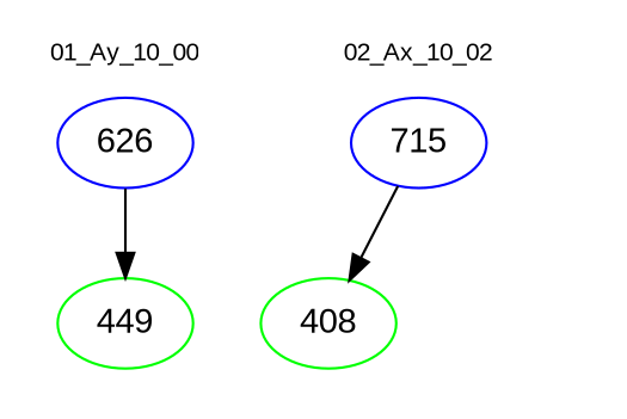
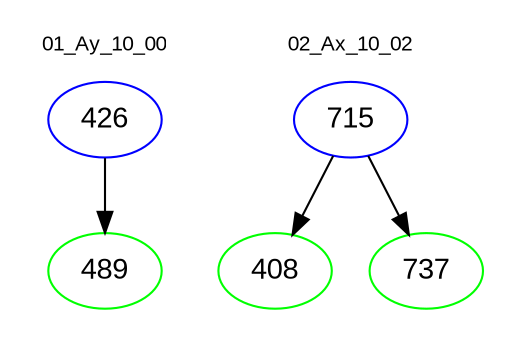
  digraph {
    fontname="Liberation Sans"
    node [color=green fontname="Liberation Sans"]
    edge [color=black fontname="Liberation Sans"]
-   n1 [color=blue label=626]
-   n2 [label=449]
+   n1 [color=blue label=426]
+   n2 [label=489]
    n3 [color=blue label=715]
    n4 [label=408]
+   n5 [label=737]
    subgraph cluster_1 {
      color=white
      fontsize=10
      label="01_Ay_10_00"
      n1
      n2
    }
    subgraph cluster_2 {
      color=white
      fontsize=10
      label="02_Ax_10_02"
      n3
      n4
+     n5
    }
    n1 -> n2
    n3 -> n4
+   n3 -> n5
  }
